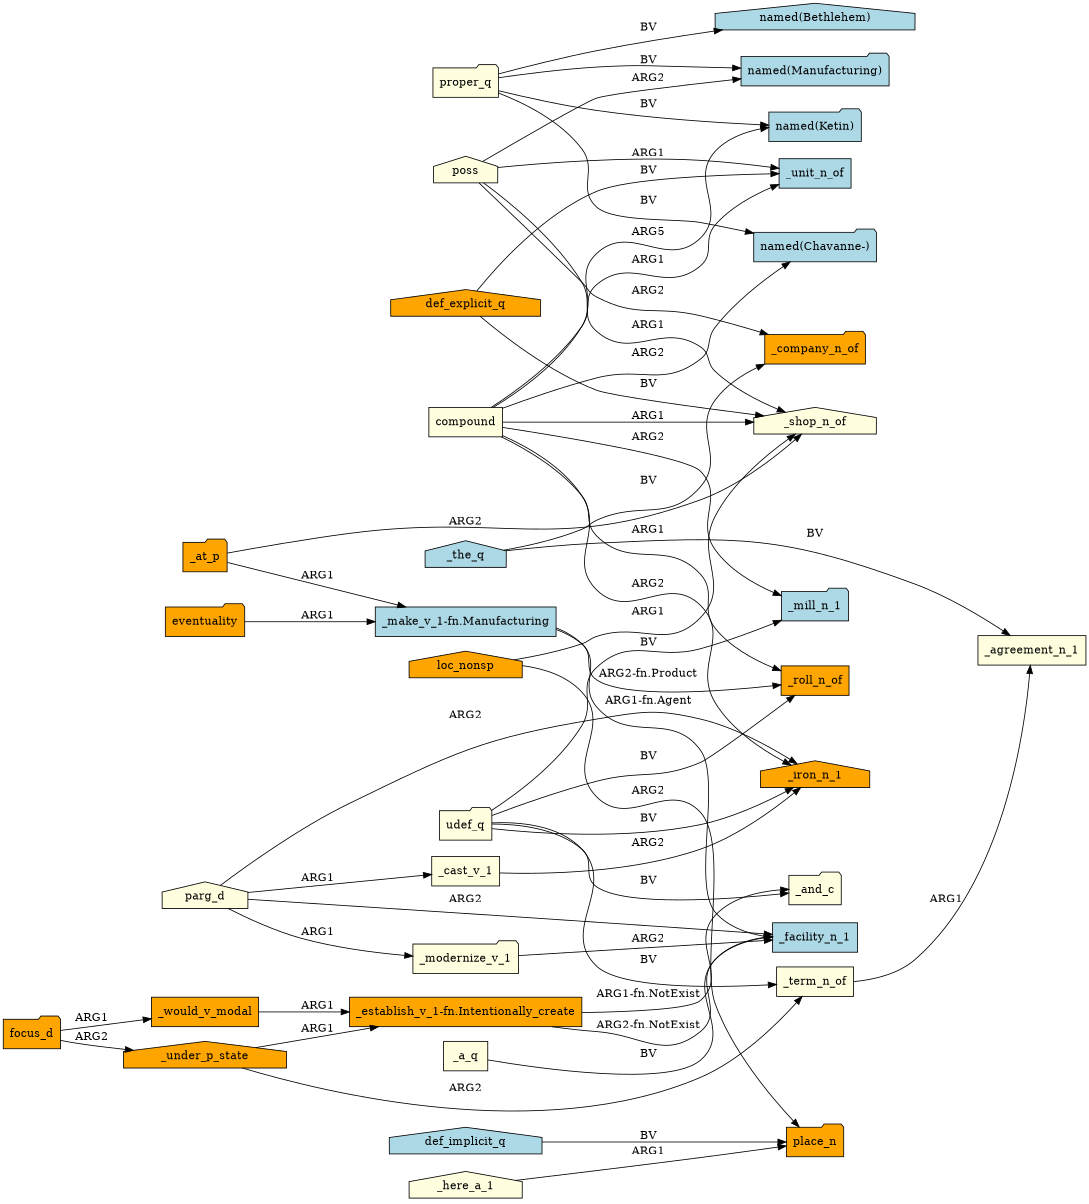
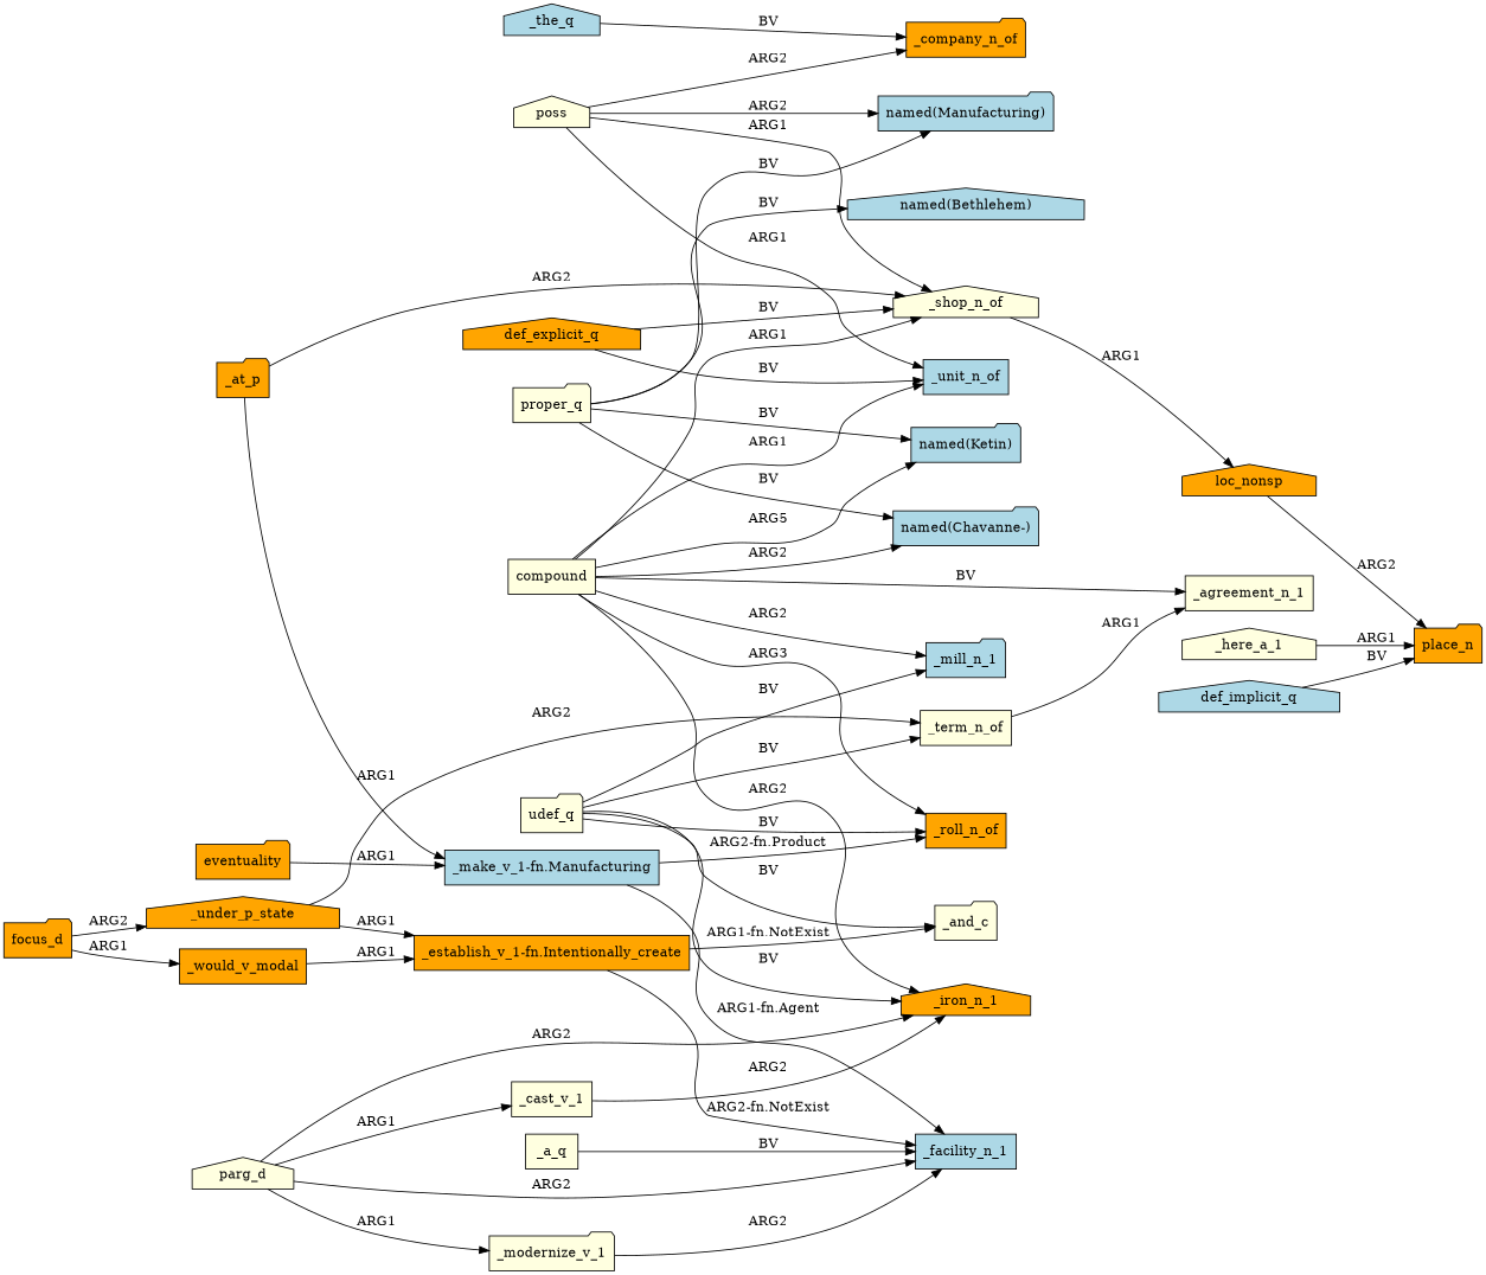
  digraph {
    rankdir=LR
    node [fillcolor=lightyellow shape=folder style=filled]
    compound [shape=box]
    "named(Ketin)" [fillcolor=lightblue]
    _shop_n_of [shape=house]
    _iron_n_1 [fillcolor=orange shape=house]
    _roll_n_of [fillcolor=orange shape=box]
    _unit_n_of [fillcolor=lightblue shape=box]
    _mill_n_1 [fillcolor=lightblue]
    "named(Chavanne-)" [fillcolor=lightblue]
    _here_a_1 [shape=house]
    place_n [fillcolor=orange]
    _at_p [fillcolor=orange]
    "_make_v_1-fn.Manufacturing" [fillcolor=lightblue shape=box]
    _facility_n_1 [fillcolor=lightblue shape=box]
    udef_q
    _and_c
    _term_n_of [shape=box]
    _agreement_n_1 [shape=box]
    def_explicit_q [fillcolor=orange shape=house]
    _would_v_modal [fillcolor=orange shape=box]
    "_establish_v_1-fn.Intentionally_create" [fillcolor=orange shape=box]
    eventuality [fillcolor=orange]
    _cast_v_1 [shape=box]
    def_implicit_q [fillcolor=lightblue shape=house]
    proper_q
    n25 [fillcolor=lightblue label="named(Manufacturing)"]
    "named(Bethlehem)" [fillcolor=lightblue shape=house]
    _under_p_state [fillcolor=orange shape=house]
    _the_q [fillcolor=lightblue shape=house]
    _company_n_of [fillcolor=orange]
    poss [shape=house]
    _modernize_v_1
    parg_d [shape=house]
    _a_q [shape=box]
    loc_nonsp [fillcolor=orange shape=house]
    focus_d [fillcolor=orange]
    compound -> "named(Ketin)" [label=ARG5]
    compound -> _shop_n_of [label=ARG1]
    compound -> _iron_n_1 [label=ARG2]
-   compound -> _roll_n_of [label=ARG1]
+   compound -> _roll_n_of [label=ARG3]
    compound -> _unit_n_of [label=ARG1]
    compound -> _mill_n_1 [label=ARG2]
    compound -> "named(Chavanne-)" [label=ARG2]
    _here_a_1 -> place_n [label=ARG1]
    _at_p -> _shop_n_of [label=ARG2]
    _at_p -> "_make_v_1-fn.Manufacturing" [label=ARG1]
    "_make_v_1-fn.Manufacturing" -> _roll_n_of [label="ARG2-fn.Product"]
    "_make_v_1-fn.Manufacturing" -> _facility_n_1 [label="ARG1-fn.Agent"]
    udef_q -> _iron_n_1 [label=BV]
    udef_q -> _roll_n_of [label=BV]
    udef_q -> _mill_n_1 [label=BV]
    udef_q -> _and_c [label=BV]
    udef_q -> _term_n_of [label=BV]
    _term_n_of -> _agreement_n_1 [label=ARG1]
    def_explicit_q -> _shop_n_of [label=BV]
    def_explicit_q -> _unit_n_of [label=BV]
    _would_v_modal -> "_establish_v_1-fn.Intentionally_create" [label=ARG1]
    "_establish_v_1-fn.Intentionally_create" -> _facility_n_1 [label="ARG2-fn.NotExist"]
    "_establish_v_1-fn.Intentionally_create" -> _and_c [label="ARG1-fn.NotExist"]
    eventuality -> "_make_v_1-fn.Manufacturing" [label=ARG1]
    _cast_v_1 -> _iron_n_1 [label=ARG2]
    def_implicit_q -> place_n [label=BV]
    proper_q -> "named(Ketin)" [label=BV]
    proper_q -> "named(Chavanne-)" [label=BV]
    proper_q -> n25 [label=BV]
    proper_q -> "named(Bethlehem)" [label=BV]
    _under_p_state -> _term_n_of [label=ARG2]
    _under_p_state -> "_establish_v_1-fn.Intentionally_create" [label=ARG1]
-   _the_q -> _agreement_n_1 [label=BV]
+   compound -> _agreement_n_1 [label=BV]
    _the_q -> _company_n_of [label=BV]
    poss -> _shop_n_of [label=ARG1]
    poss -> _unit_n_of [label=ARG1]
    poss -> n25 [label=ARG2]
    poss -> _company_n_of [label=ARG2]
    _modernize_v_1 -> _facility_n_1 [label=ARG2]
    parg_d -> _iron_n_1 [label=ARG2]
    parg_d -> _facility_n_1 [label=ARG2]
    parg_d -> _cast_v_1 [label=ARG1]
    parg_d -> _modernize_v_1 [label=ARG1]
    _a_q -> _facility_n_1 [label=BV]
-   loc_nonsp -> _shop_n_of [label=ARG1]
+   _shop_n_of -> loc_nonsp [label=ARG1]
    loc_nonsp -> place_n [label=ARG2]
    focus_d -> _would_v_modal [label=ARG1]
    focus_d -> _under_p_state [label=ARG2]
  }
